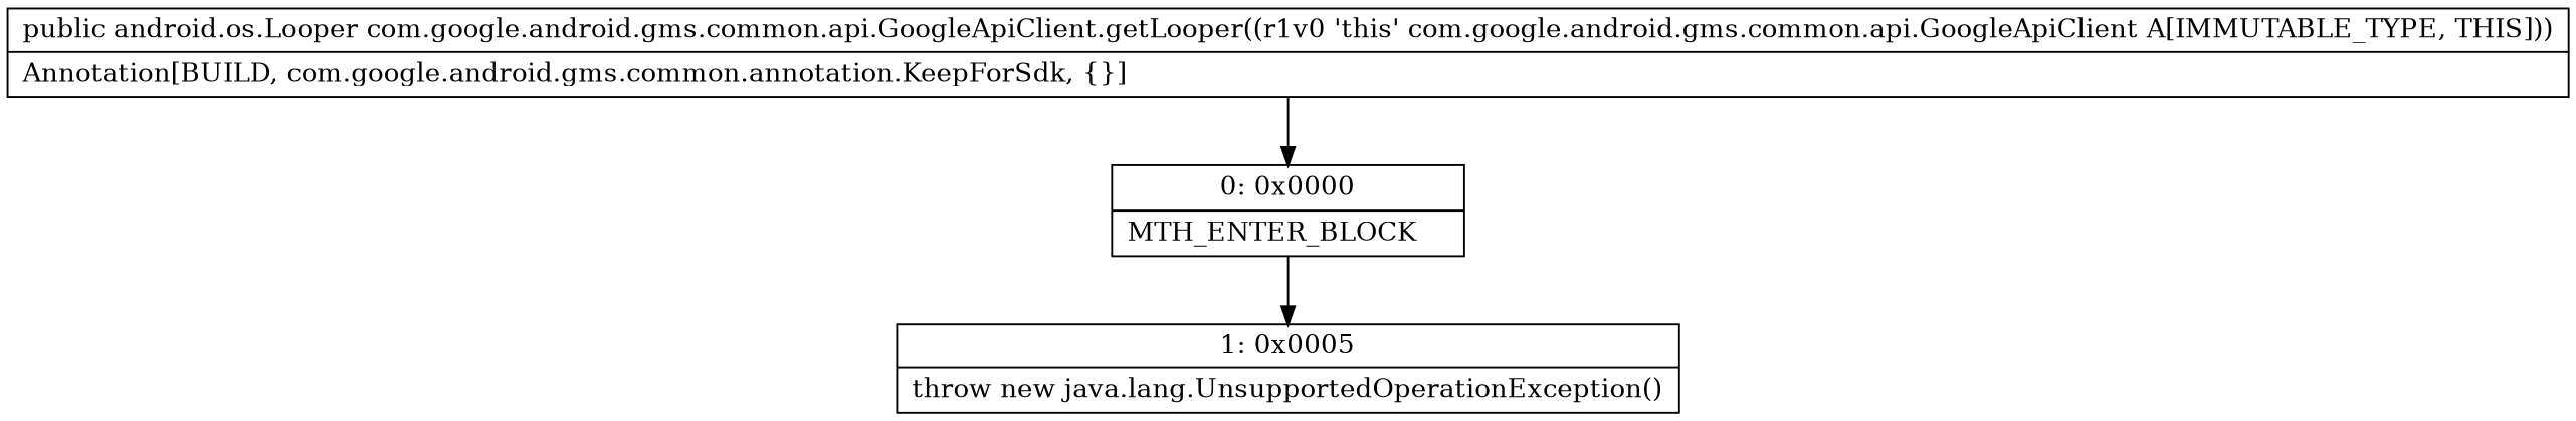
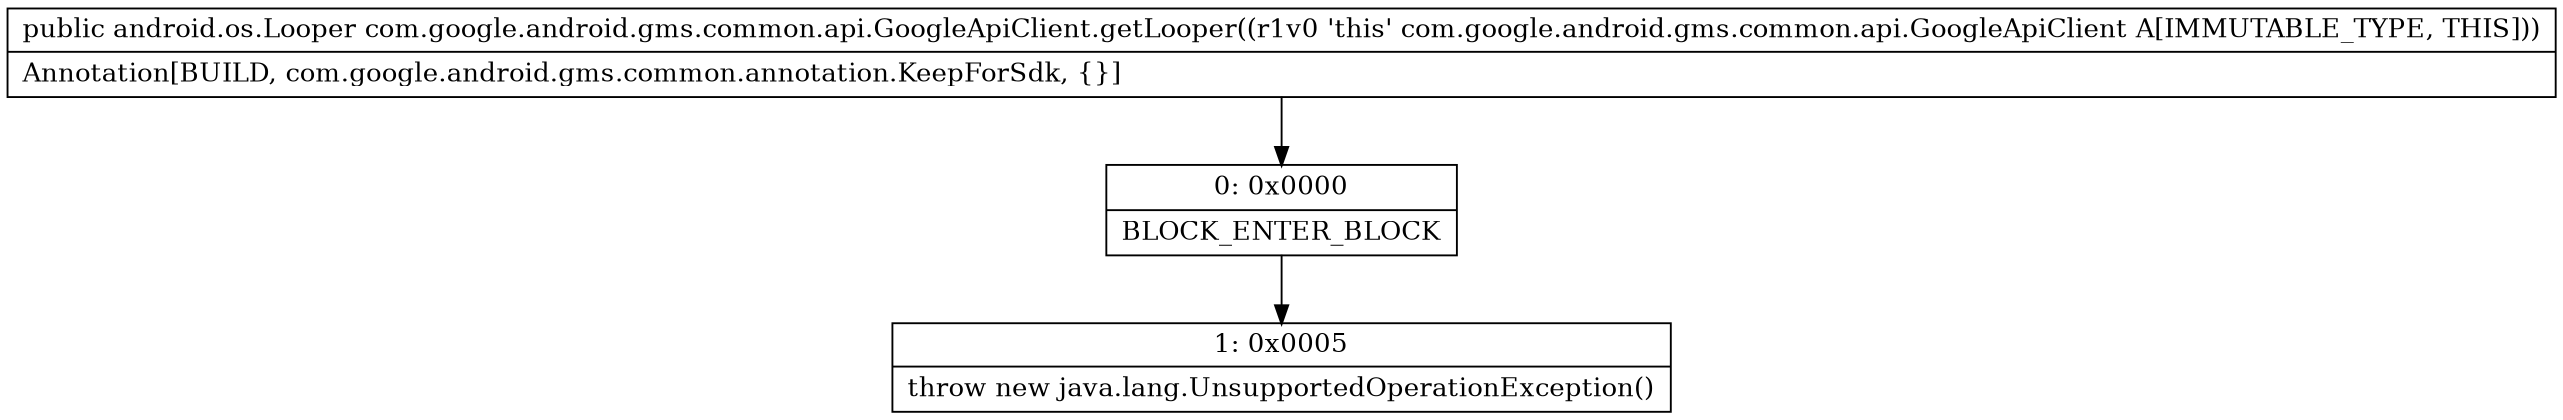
  digraph {
    node [shape=record]
-   n1 [label="{0\:\ 0x0000|MTH_ENTER_BLOCK\l}"]
+   n1 [label="{0\:\ 0x0000|BLOCK_ENTER_BLOCK\l}"]
    n2 [label="{1\:\ 0x0005|throw new java.lang.UnsupportedOperationException()\l}"]
    n3 [label="{public android.os.Looper com.google.android.gms.common.api.GoogleApiClient.getLooper((r1v0 'this' com.google.android.gms.common.api.GoogleApiClient A[IMMUTABLE_TYPE, THIS]))  | Annotation[BUILD, com.google.android.gms.common.annotation.KeepForSdk, \{\}]\l}"]
    n1 -> n2
    n3 -> n1
  }
